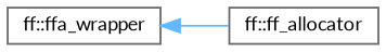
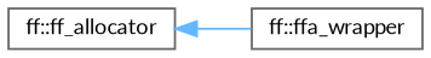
  digraph {
    rankdir=LR
    fontname=Lato
    node [color=grey40 fillcolor=white fontname=Lato fontsize=10 shape=box style=filled]
    n1 [height=0.2 label="ff::ff_allocator" width=0.4]
    n2 [height=0.2 label="ff::ffa_wrapper" width=0.4]
-   n2 -> n1 [color=steelblue1 dir=back fontname=Lato fontsize=10 labelfontname=Helvetica labelfontsize=10 style=solid]
+   n1 -> n2 [color=steelblue1 dir=back fontname=Lato fontsize=10 labelfontname=Helvetica labelfontsize=10 style=solid]
  }
